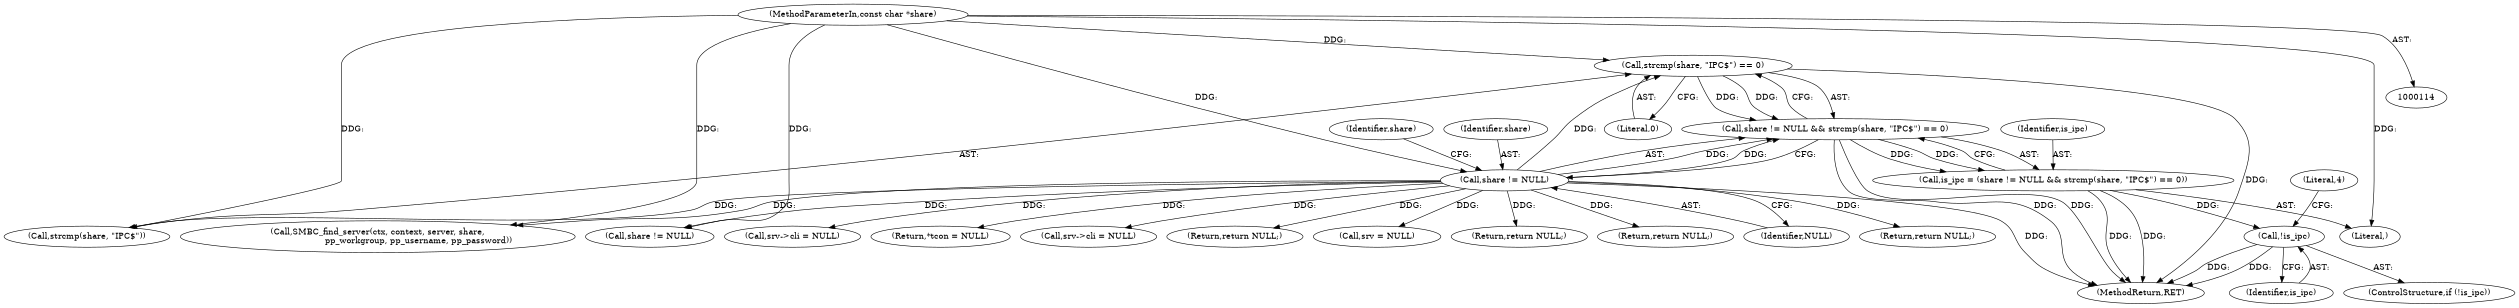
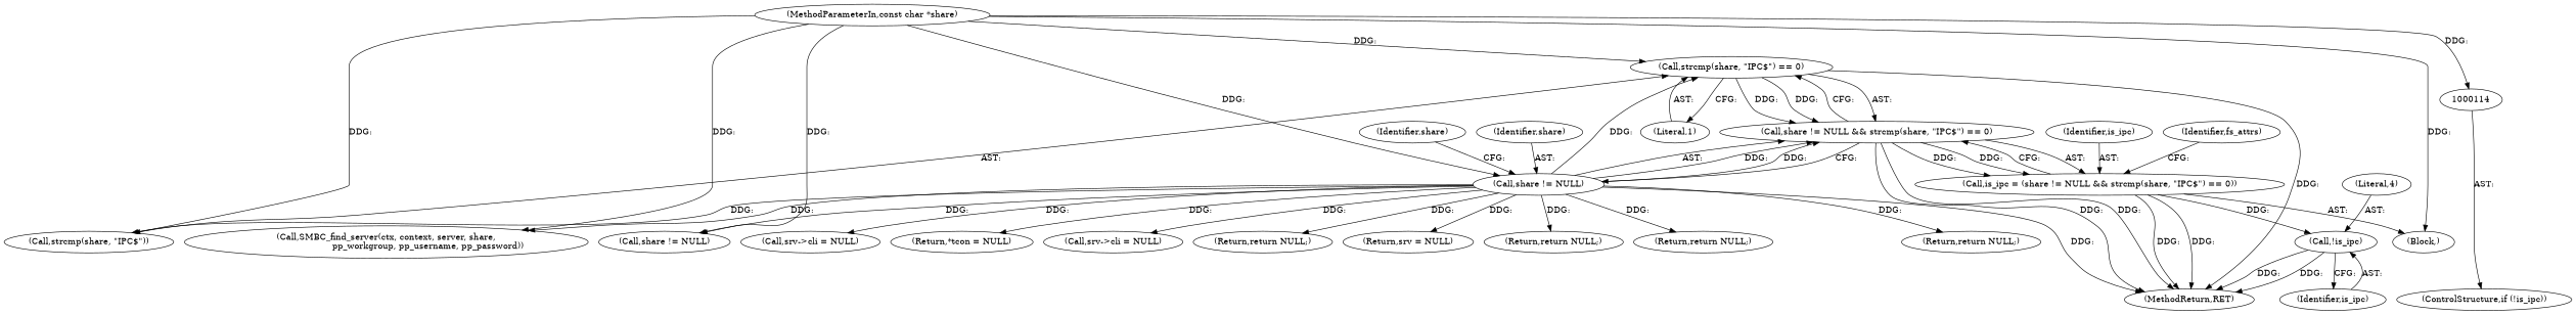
  digraph {
    n1 [label="(Call,strcmp(share, \"IPC$\") == 0)"]
    n2 [label="(Call,share != NULL && strcmp(share, \"IPC$\") == 0)"]
-   n3 [label="(Literal,0)"]
+   n3 [label="(Literal,1)"]
    n4 [label="(MethodReturn,RET)"]
    n5 [label="(Call,share != NULL)"]
    n6 [label="(Call,is_ipc = (share != NULL && strcmp(share, \"IPC$\") == 0))"]
    n7 [label="(Call,strcmp(share, \"IPC$\"))"]
    n8 [label="(Call,srv->cli = NULL)"]
    n9 [label="(Return,*tcon = NULL)"]
    n10 [label="(Call,srv->cli = NULL)"]
    n11 [label="(Return,return NULL;)"]
-   n12 [label="(Call,srv = NULL)"]
+   n12 [label="(Return,srv = NULL)"]
    n13 [label="(Call,SMBC_find_server(ctx, context, server, share,\n                               pp_workgroup, pp_username, pp_password))"]
    n14 [label="(Return,return NULL;)"]
    n15 [label="(Return,return NULL;)"]
-   n16 [label="(Identifier,NULL)"]
    n17 [label="(Return,return NULL;)"]
    n18 [label="(Call,share != NULL)"]
    n19 [label="(MethodParameterIn,const char *share)"]
    1000114
-   n21 [label="(Literal,)"]
+   n21 [label="(Block,)"]
    n22 [label="(Call,!is_ipc)"]
    n23 [label="(ControlStructure,if (!is_ipc))"]
    n24 [label="(Identifier,is_ipc)"]
    n25 [label="(Identifier,share)"]
    n26 [label="(Identifier,share)"]
+   n27 [label="(Identifier,fs_attrs)"]
    n28 [label="(Literal,4)"]
    n29 [label="(Identifier,is_ipc)"]
    n1 -> n2 [label="AST: "]
    n1 -> n2 [label="DDG: "]
    n1 -> n2 [label="DDG: "]
    n1 -> n3 [label="CFG: "]
    n1 -> n4 [label="DDG: "]
    n2 -> n1 [label="CFG: "]
    n2 -> n4 [label="DDG: "]
    n2 -> n4 [label="DDG: "]
    n2 -> n5 [label="CFG: "]
    n2 -> n6 [label="AST: "]
    n2 -> n6 [label="DDG: "]
    n2 -> n6 [label="DDG: "]
    n3 -> n1 [label="AST: "]
    n5 -> n1 [label="DDG: "]
    n5 -> n2 [label="AST: "]
    n5 -> n2 [label="DDG: "]
    n5 -> n2 [label="DDG: "]
    n5 -> n4 [label="DDG: "]
    n5 -> n7 [label="DDG: "]
    n5 -> n8 [label="DDG: "]
    n5 -> n9 [label="DDG: "]
    n5 -> n10 [label="DDG: "]
    n5 -> n11 [label="DDG: "]
    n5 -> n12 [label="DDG: "]
    n5 -> n13 [label="DDG: "]
    n5 -> n14 [label="DDG: "]
    n5 -> n15 [label="DDG: "]
-   n5 -> n16 [label="CFG: "]
    n5 -> n17 [label="DDG: "]
    n5 -> n18 [label="DDG: "]
    n6 -> n2 [label="CFG: "]
    n6 -> n4 [label="DDG: "]
    n6 -> n4 [label="DDG: "]
    n6 -> n21 [label="AST: "]
    n6 -> n22 [label="DDG: "]
    n7 -> n1 [label="AST: "]
-   n16 -> n5 [label="AST: "]
    n19 -> n1 [label="DDG: "]
    n19 -> n5 [label="DDG: "]
    n19 -> n7 [label="DDG: "]
    n19 -> n13 [label="DDG: "]
    n19 -> n18 [label="DDG: "]
-   n19 -> 1000114 [label="AST: "]
+   n19 -> 1000114 [label="DDG: "]
    n19 -> n21 [label="DDG: "]
    n22 -> n4 [label="DDG: "]
    n22 -> n4 [label="DDG: "]
-   n22 -> n23 [label="AST: "]
+   1000114 -> n23 [label="AST: "]
    n22 -> n24 [label="CFG: "]
    n24 -> n22 [label="AST: "]
    n25 -> n5 [label="CFG: "]
    n26 -> n5 [label="AST: "]
-   n28 -> n22 [label="CFG: "]
+   n27 -> n6 [label="CFG: "]
+   n28 -> n22 [label="AST: "]
    n29 -> n6 [label="AST: "]
  }
